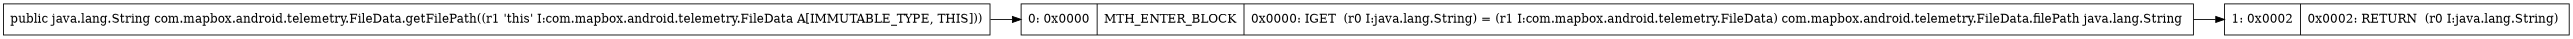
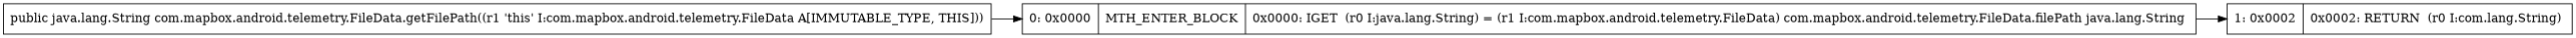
  digraph {
    rankdir=LR
    node [shape=record]
    n1 [label="{0\:\ 0x0000|MTH_ENTER_BLOCK\l|0x0000: IGET  (r0 I:java.lang.String) = (r1 I:com.mapbox.android.telemetry.FileData) com.mapbox.android.telemetry.FileData.filePath java.lang.String \l}"]
-   n2 [label="{1\:\ 0x0002|0x0002: RETURN  (r0 I:java.lang.String) \l}"]
+   n2 [label="{1\:\ 0x0002|0x0002: RETURN  (r0 I:com.lang.String) \l}"]
    n3 [label="{public java.lang.String com.mapbox.android.telemetry.FileData.getFilePath((r1 'this' I:com.mapbox.android.telemetry.FileData A[IMMUTABLE_TYPE, THIS])) }"]
    n1 -> n2
    n3 -> n1
  }
